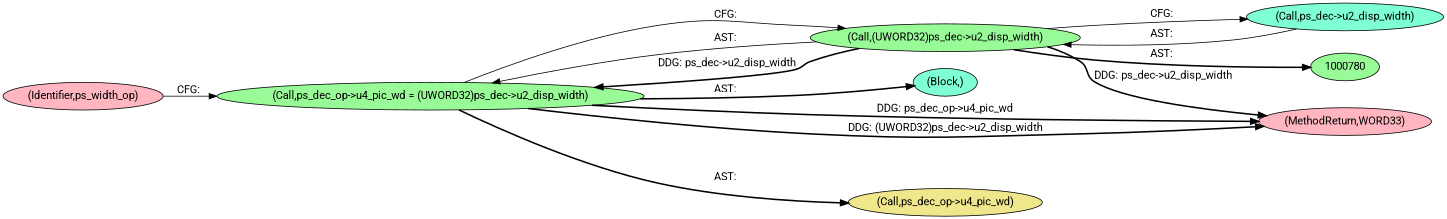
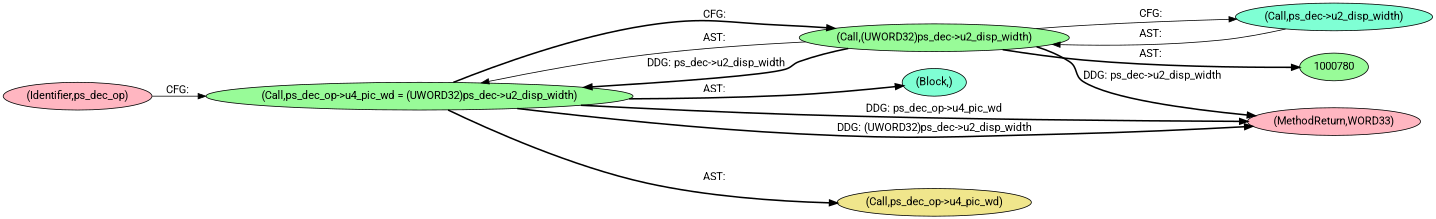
  digraph {
    fontname=Roboto
    rankdir=LR
    node [fillcolor=palegreen fontname=Roboto style=filled]
    edge [fontname=Roboto style=bold]
    n1 [label="(Call,ps_dec_op->u4_pic_wd = (UWORD32)ps_dec->u2_disp_width)"]
    n2 [label="(Call,(UWORD32)ps_dec->u2_disp_width)"]
    n3 [fillcolor=aquamarine label="(Block,)"]
    n4 [fillcolor=lightpink label="(MethodReturn,WORD33)"]
    n5 [fillcolor=khaki label="(Call,ps_dec_op->u4_pic_wd)"]
    n6 [fillcolor=aquamarine label="(Call,ps_dec->u2_disp_width)"]
    1000780
-   n8 [fillcolor=lightpink label="(Identifier,ps_width_op)"]
-   n1 -> n2 [label="CFG: " style=solid]
+   n8 [fillcolor=lightpink label="(Identifier,ps_dec_op)"]
+   n1 -> n2 [label="CFG: "]
    n1 -> n3 [label="AST: "]
    n1 -> n4 [label="DDG: ps_dec_op->u4_pic_wd"]
    n1 -> n4 [label="DDG: (UWORD32)ps_dec->u2_disp_width"]
    n1 -> n5 [label="AST: "]
    n2 -> n1 [label="AST: " style=solid]
    n2 -> n1 [label="DDG: ps_dec->u2_disp_width"]
    n2 -> n4 [label="DDG: ps_dec->u2_disp_width"]
    n2 -> n6 [label="CFG: " style=solid]
    n2 -> 1000780 [label="AST: "]
    n6 -> n2 [label="AST: " style=solid]
    n8 -> n1 [label="CFG: " style=solid]
  }
